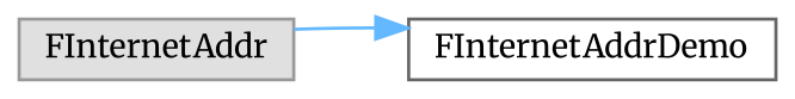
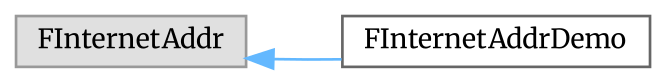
  digraph {
    rankdir=LR
    fontname=Merriweather
    node [fontname=Merriweather fontsize=10 shape=box style=filled]
    n1 [color=grey60 fillcolor="#E0E0E0" height=0.2 label=FInternetAddr width=0.4]
    n2 [color=grey40 fillcolor=white height=0.2 label=FInternetAddrDemo width=0.4]
-   n2 -> n1 [color=steelblue1 dir=back fontname=Merriweather fontsize=10 labelfontname=Helvetica labelfontsize=10 style=solid]
+   n1 -> n2 [color=steelblue1 dir=back fontname=Merriweather fontsize=10 labelfontname=Helvetica labelfontsize=10 style=solid]
  }
